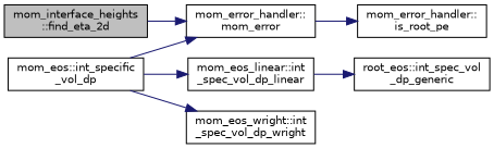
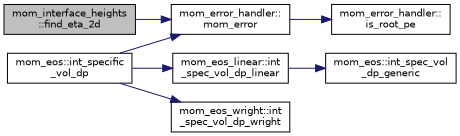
  digraph {
    rankdir=LR
    node [color=black fillcolor=white fontname=Helvetica fontsize=10 shape=record style=filled]
    edge [color=midnightblue fontname=Helvetica fontsize=10 labelfontname=Helvetica labelfontsize=10 style=solid]
    n1 [fillcolor=grey75 fontcolor=black height=0.2 label="mom_interface_heights\l::find_eta_2d" width=0.4]
    n2 [height=0.2 label="mom_error_handler::\lmom_error" width=0.4]
    n3 [height=0.2 label="mom_eos::int_specific\l_vol_dp" width=0.4]
    n4 [height=0.2 label="mom_eos_linear::int\l_spec_vol_dp_linear" width=0.4]
    n5 [height=0.2 label="mom_eos_wright::int\l_spec_vol_dp_wright" width=0.4]
-   n6 [height=0.2 label="root_eos::int_spec_vol\l_dp_generic" width=0.4]
+   n6 [height=0.2 label="mom_eos::int_spec_vol\l_dp_generic" width=0.4]
    n7 [height=0.2 label="mom_error_handler::\lis_root_pe" width=0.4]
    n1 -> n2
    n2 -> n7
    n3 -> n2
    n3 -> n4
    n3 -> n5
    n4 -> n6
  }
